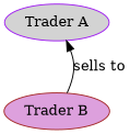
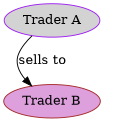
  digraph {
    node [style=filled]
    n1 [label="Trader A" fillcolor=lightgrey color=purple]
    n2 [label="Trader B" fillcolor=plum color=brown]
-   n2 -> n1 [label="sells to"]
+   n1 -> n2 [label="sells to"]
  }
